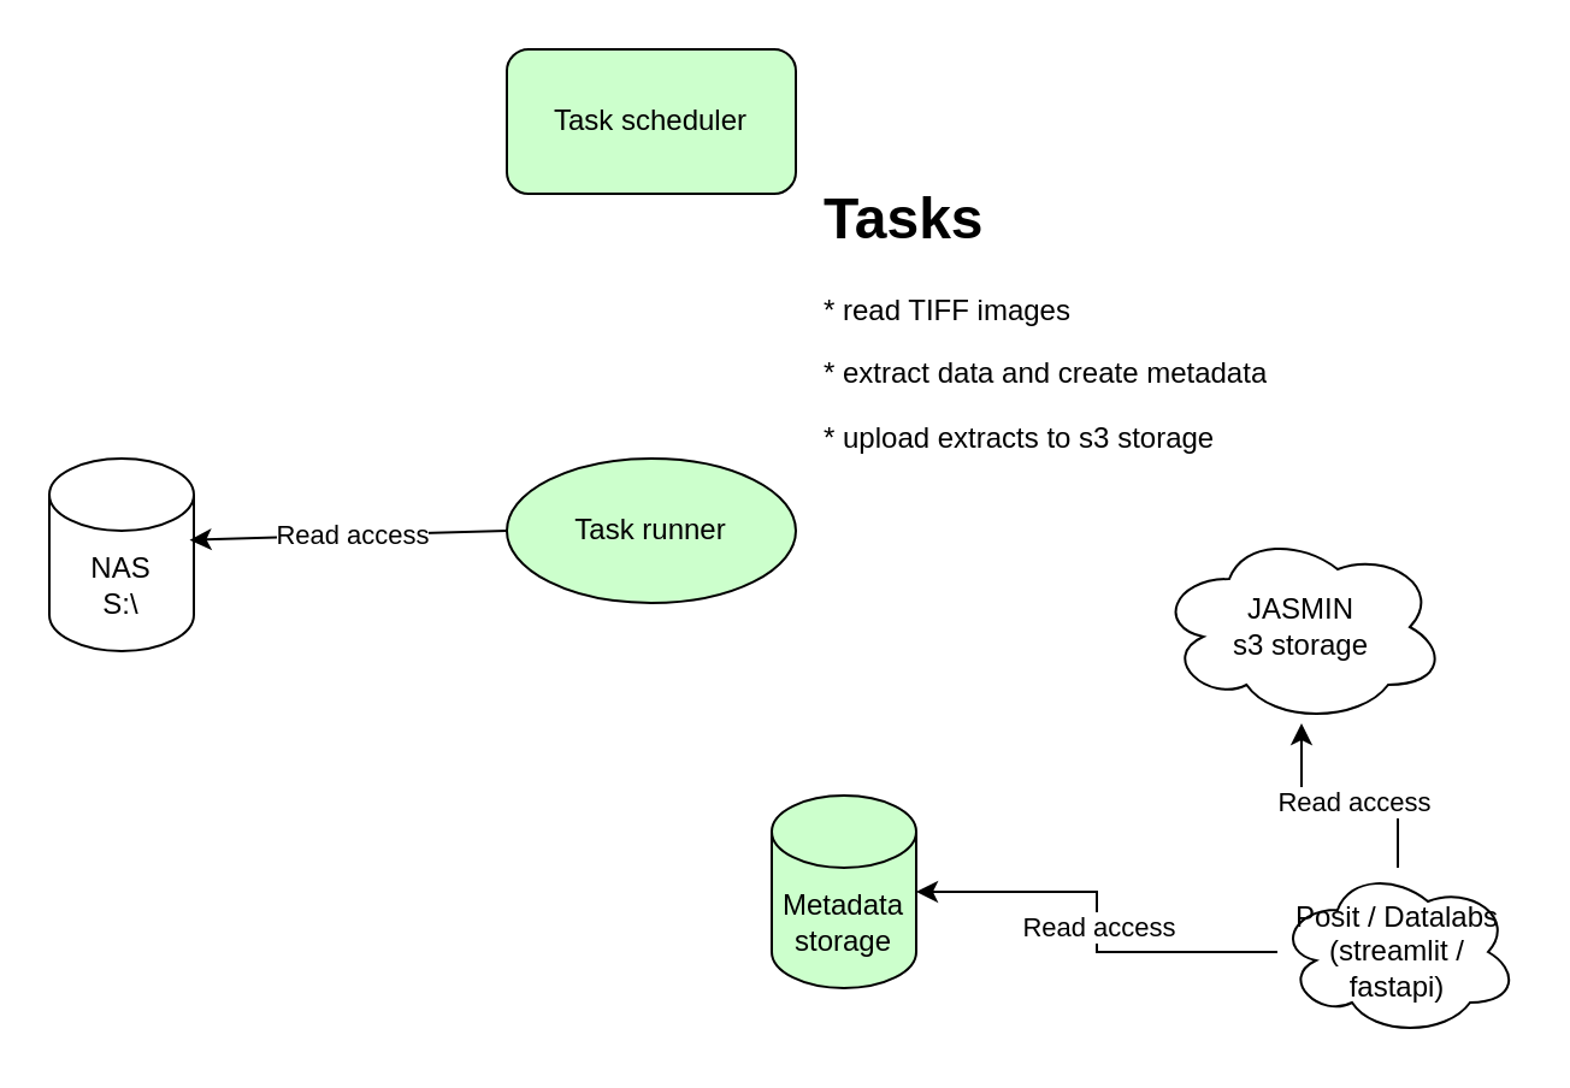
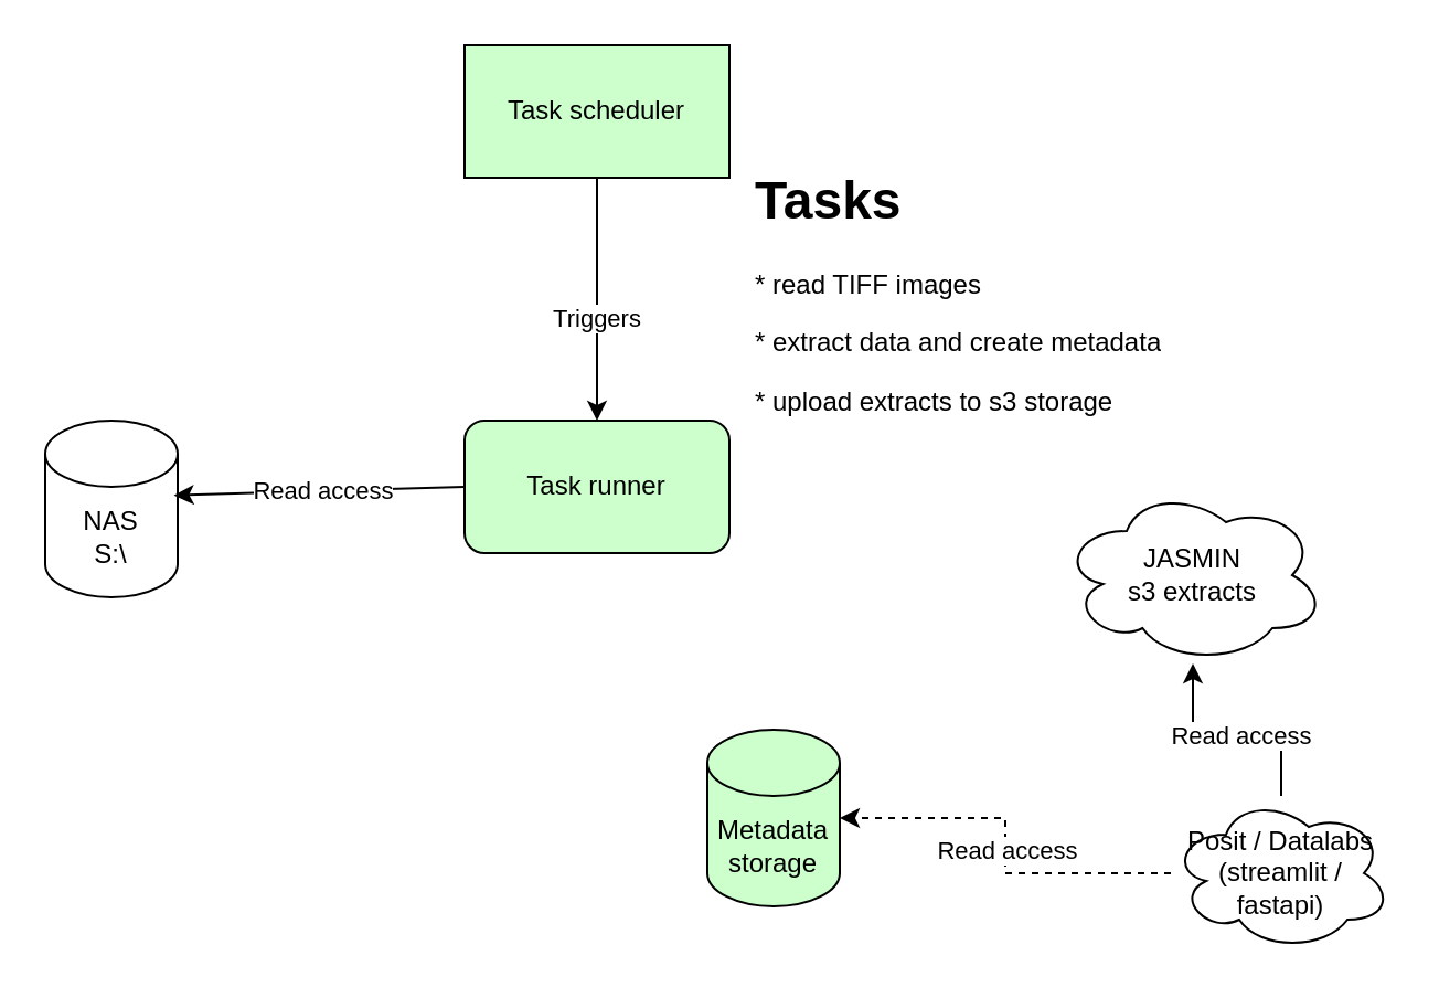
  <mxCell id="0" />
  <mxCell id="1" parent="0" />
  <mxCell id="2" value="&lt;div&gt;NAS &lt;br&gt;&lt;/div&gt;&lt;div&gt;S:\&lt;br&gt;&lt;/div&gt;" style="shape=cylinder3;whiteSpace=wrap;html=1;boundedLbl=1;backgroundOutline=1;size=15;" vertex="1" parent="1"><mxGeometry x="20" y="190" width="60" height="80" as="geometry" /></mxCell>
- <mxCell id="3" value="&lt;div&gt;JASMIN&lt;/div&gt;&lt;div&gt;s3 storage&lt;br&gt;&lt;/div&gt;" style="ellipse;shape=cloud;whiteSpace=wrap;html=1;" vertex="1" parent="1"><mxGeometry x="480" y="220" width="120" height="80" as="geometry" /></mxCell>
- <mxCell id="4" value="Task scheduler" style="rounded=1;whiteSpace=wrap;html=1;fillColor=#CCFFCC;" vertex="1" parent="1"><mxGeometry x="210" y="20" width="120" height="60" as="geometry" /></mxCell>
- <mxCell id="7" value="Task runner" style="ellipse;whiteSpace=wrap;html=1;fillColor=#CCFFCC;" vertex="1" parent="1"><mxGeometry x="210" y="190" width="120" height="60" as="geometry" /></mxCell>
+ <mxCell id="3" value="&lt;div&gt;JASMIN&lt;/div&gt;&lt;div&gt;s3 extracts&lt;br&gt;&lt;/div&gt;" style="ellipse;shape=cloud;whiteSpace=wrap;html=1;" vertex="1" parent="1"><mxGeometry x="480" y="220" width="120" height="80" as="geometry" /></mxCell>
+ <mxCell id="4" value="Task scheduler" style="whiteSpace=wrap;html=1;fillColor=#CCFFCC;rounded=0;" vertex="1" parent="1"><mxGeometry x="210" y="20" width="120" height="60" as="geometry" /></mxCell>
+ <mxCell id="5" value="" style="edgeStyle=orthogonalEdgeStyle;rounded=0;orthogonalLoop=1;jettySize=auto;html=1;" edge="1" parent="1" source="4" target="7"><mxGeometry relative="1" as="geometry" /></mxCell>
+ <mxCell id="6" value="Triggers" style="edgeLabel;html=1;align=center;verticalAlign=middle;resizable=0;points=[];" vertex="1" connectable="0" parent="5"><mxGeometry x="0.138" y="-1" relative="1" as="geometry"><mxPoint as="offset" /></mxGeometry></mxCell>
+ <mxCell id="7" value="Task runner" style="rounded=1;whiteSpace=wrap;html=1;fillColor=#CCFFCC;" vertex="1" parent="1"><mxGeometry x="210" y="190" width="120" height="60" as="geometry" /></mxCell>
  <mxCell id="8" value="&lt;h1 style=&quot;margin-top: 0px;&quot;&gt;Tasks&lt;/h1&gt;&lt;p&gt;* read TIFF images&lt;/p&gt;&lt;p&gt;* extract data and create metadata&lt;/p&gt;&lt;p&gt;* upload extracts to s3 storage&lt;br&gt;&lt;/p&gt;" style="text;html=1;whiteSpace=wrap;overflow=hidden;rounded=0;" vertex="1" parent="1"><mxGeometry x="340" y="70" width="230" height="120" as="geometry" /></mxCell>
  <mxCell id="9" value="" style="endArrow=classic;html=1;rounded=0;exitX=0;exitY=0.5;exitDx=0;exitDy=0;entryX=0.971;entryY=0.423;entryDx=0;entryDy=0;entryPerimeter=0;" edge="1" parent="1" source="7" target="2"><mxGeometry width="50" height="50" relative="1" as="geometry"><mxPoint x="360" y="230" as="sourcePoint" /><mxPoint x="410" y="180" as="targetPoint" /></mxGeometry></mxCell>
  <mxCell id="10" value="Read access" style="edgeLabel;html=1;align=center;verticalAlign=middle;resizable=0;points=[];" vertex="1" connectable="0" parent="9"><mxGeometry x="-0.007" relative="1" as="geometry"><mxPoint as="offset" /></mxGeometry></mxCell>
  <mxCell id="11" value="Metadata storage" style="shape=cylinder3;whiteSpace=wrap;html=1;boundedLbl=1;backgroundOutline=1;size=15;fillColor=#CCFFCC;" vertex="1" parent="1"><mxGeometry x="320" y="330" width="60" height="80" as="geometry" /></mxCell>
- <mxCell id="12" style="edgeStyle=orthogonalEdgeStyle;rounded=0;orthogonalLoop=1;jettySize=auto;html=1;entryX=1;entryY=0.5;entryDx=0;entryDy=0;entryPerimeter=0;" edge="1" parent="1" source="16" target="11"><mxGeometry relative="1" as="geometry"><mxPoint x="400" y="390" as="targetPoint" /><Array as="points" /></mxGeometry></mxCell>
+ <mxCell id="12" style="edgeStyle=orthogonalEdgeStyle;rounded=0;orthogonalLoop=1;jettySize=auto;html=1;entryX=1;entryY=0.5;entryDx=0;entryDy=0;entryPerimeter=0;dashed=1;" edge="1" parent="1" source="16" target="11"><mxGeometry relative="1" as="geometry"><mxPoint x="400" y="390" as="targetPoint" /><Array as="points" /></mxGeometry></mxCell>
  <mxCell id="13" value="Read access" style="edgeLabel;html=1;align=center;verticalAlign=middle;resizable=0;points=[];" vertex="1" connectable="0" parent="12"><mxGeometry x="-0.012" relative="1" as="geometry"><mxPoint as="offset" /></mxGeometry></mxCell>
  <mxCell id="14" value="" style="edgeStyle=orthogonalEdgeStyle;rounded=0;orthogonalLoop=1;jettySize=auto;html=1;" edge="1" parent="1" source="16" target="3"><mxGeometry relative="1" as="geometry" /></mxCell>
  <mxCell id="15" value="Read access" style="edgeLabel;html=1;align=center;verticalAlign=middle;resizable=0;points=[];" vertex="1" connectable="0" parent="14"><mxGeometry x="-0.013" y="2" relative="1" as="geometry"><mxPoint as="offset" /></mxGeometry></mxCell>
  <mxCell id="16" value="&lt;div&gt;Posit / Datalabs&lt;/div&gt;&lt;div&gt;(streamlit / fastapi)&lt;br&gt;&lt;/div&gt;" style="ellipse;shape=cloud;whiteSpace=wrap;html=1;" vertex="1" parent="1"><mxGeometry x="530" y="360" width="100" height="70" as="geometry" /></mxCell>
